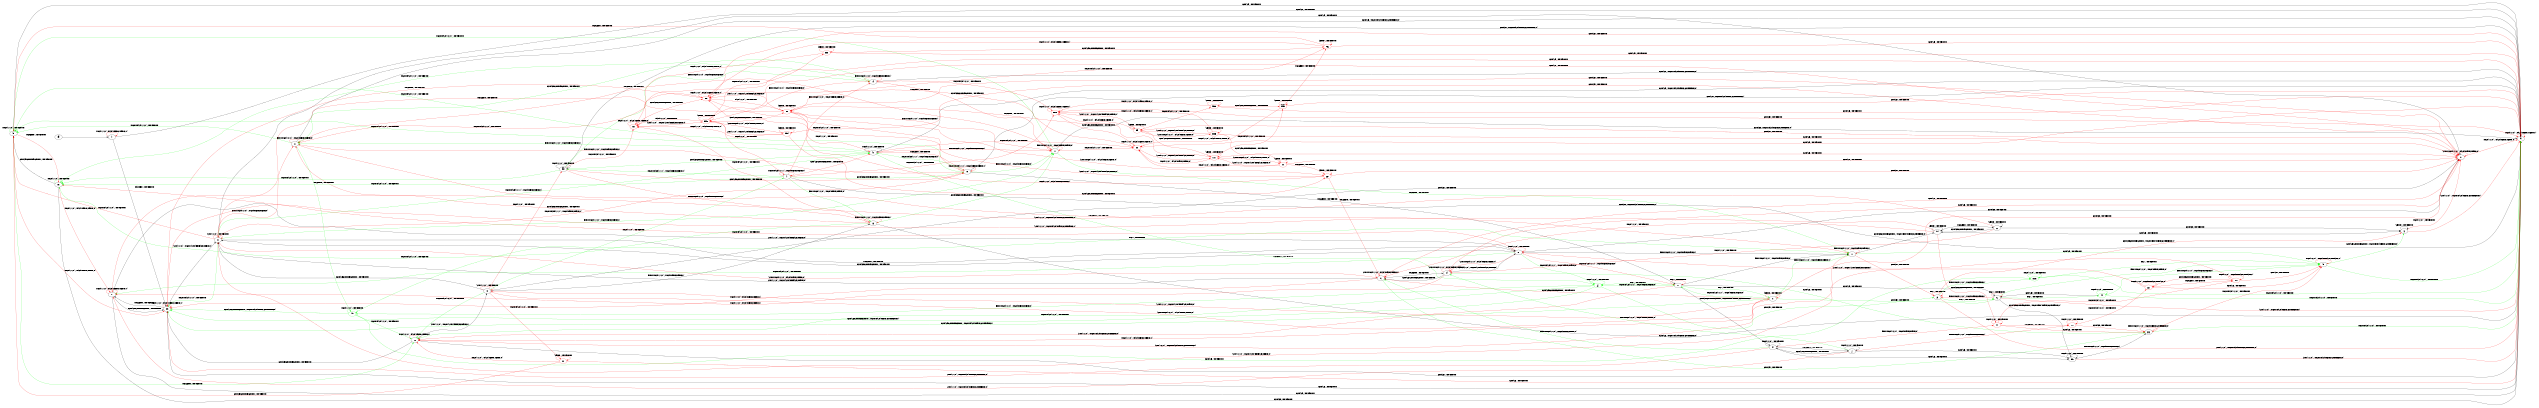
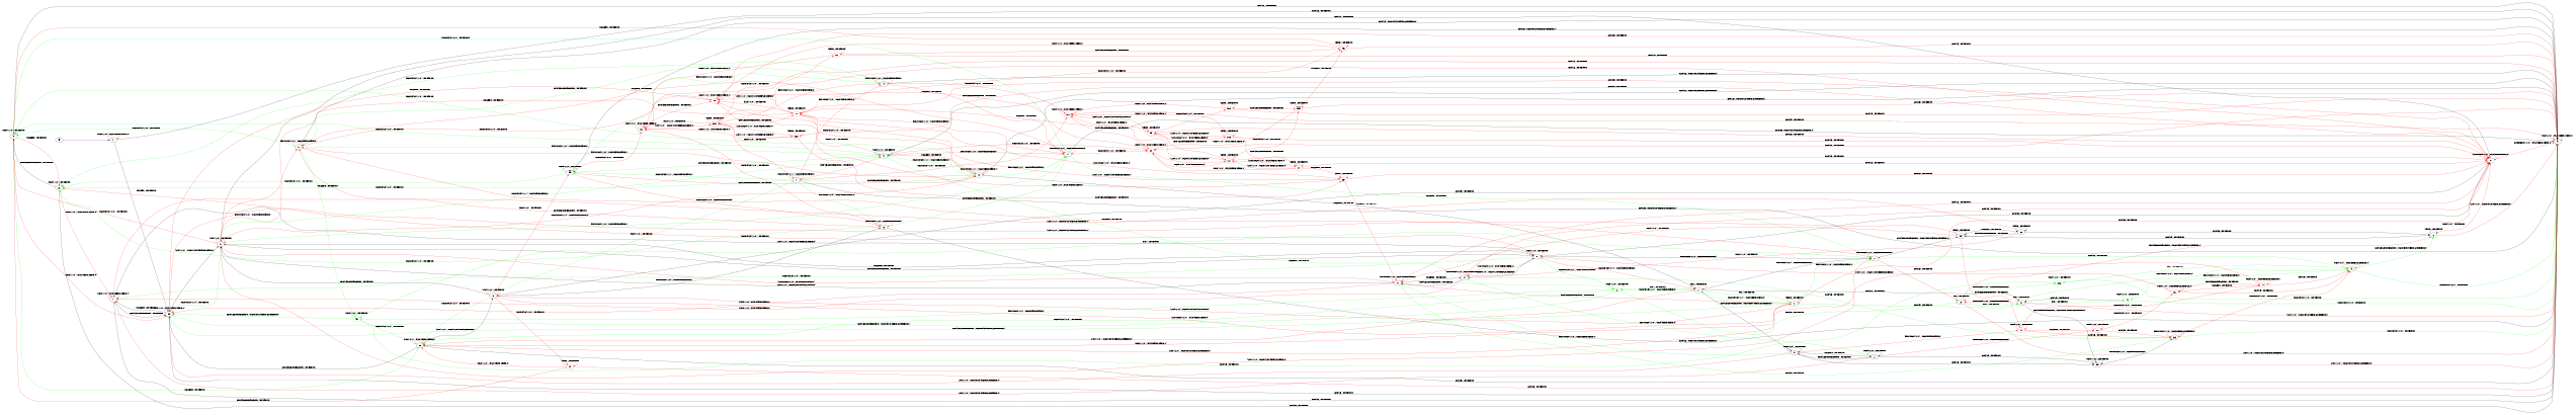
  digraph {
    "Incoming time"=104.94354176521301
    "Outgoing time"=102.05271530151367
    Output="{'States': 60, 'Transitions': 945, 'Filename': '../results/tcp/TCP_FreeBSD_Server-TCP_Windows8_Server-z3-1.dot'}"
    Reference="{'States': 56, 'Transitions': 716, 'Filename': '../subjects/tcp/TCP_FreeBSD_Server.dot'}"
    Solver=z3
    Updated="{'States': 39, 'Transitions': 495, 'Filename': '../subjects/tcp/TCP_Windows8_Server.dot'}"
    "f-measure"=0.4393063583815029
    precision=0.5373737373737374
    rankdir=LR
    recall=0.3715083798882682
    edge [color=red]
    a
    b
    m
    ee
    hh
    r
    n
    x
    u
    o
    s
    g
    l
    aa
    tt [color=red]
    c
    e
    h
    t
    w
    d
    gg
    k
    v
    jj [color=green]
    z
    nn [color=red]
    ss [color=red]
    kk [color=green]
    y
    ii
    q
    p
    dd
    oo [color=red]
    ww [color=red]
    j
    bb
    rr [color=red]
    ll [color=green]
    mm [color=green]
    pp [color=red]
    qq [color=red]
    f
    eee [color=red]
    fff [color=red]
    ggg [color=red]
    hhh [color=red]
    xx [color=red]
    bbb [color=red]
    ccc [color=red]
    ddd [color=red]
    zz [color=red]
    aaa [color=red]
    i
    uu [color=red]
    yy [color=red]
    vv [color=red]
    cc
    ff
    a -> a [label="ACK(V,V,0) / RST(ZERO,ZERO,0)"]
    b -> a [label="CLOSE / TIMEOUT" color=""]
    b -> b [color=green label="ACK(V,V,0) / TIMEOUT"]
    b -> m [label="ACCEPT / TIMEOUT"]
    b -> ee [color=green label="ACCEPT / TIMEOUT"]
    b -> hh [label="ACK(V,V,0) / RST(ZERO,ZERO,0)"]
    m -> a [label="CLOSE / TIMEOUT" color=""]
    m -> b [label="CLOSECONNECTION / TIMEOUT" color=""]
    m -> m [color=green label="ACK(V,V,0) / TIMEOUT"]
    m -> r [label="ACK(V,V,0) / RST(ZERO,ZERO,0)"]
    ee -> a [label="CLOSE / TIMEOUT" color=""]
    ee -> ee [label="ACK(V,V,0) / RST(ZERO,ZERO,0)"]
    ee -> hh [label="CLOSECONNECTION / TIMEOUT" color=""]
    ee -> n [label="SYN(V,V,0) / ACK+SYN(FRESH,NEXT,0)" color=""]
    hh -> a [label="CLOSE / TIMEOUT" color=""]
    hh -> hh [label="ACK(V,V,0) / RST(ZERO,ZERO,0)"]
    hh -> r [label="ACCEPT / TIMEOUT" color=""]
    hh -> x [label="SYN(V,V,0) / ACK+SYN(FRESH,NEXT,0)" color=""]
    r -> a [label="CLOSE / TIMEOUT" color=""]
    r -> hh [label="CLOSECONNECTION / TIMEOUT" color=""]
    r -> r [label="ACK(V,V,0) / RST(ZERO,ZERO,0)"]
    r -> u [label="SYN(V,V,0) / ACK+SYN(FRESH,NEXT,0)" color=""]
    n -> ee [color=green label="ACK+RST(V,V,0) / TIMEOUT"]
    n -> n [label="SYN(V,V,0) / TIMEOUT"]
    n -> x [label="CLOSECONNECTION / TIMEOUT" color=""]
    n -> o [label="CLOSE / TIMEOUT" color=""]
    n -> s [label="SYN+ACK(V,V,0) / RST(NEXT,ZERO,0)"]
    n -> g [label="FIN+ACK(V,V,0) / ACK(NEXT,NEXT,0)" color=""]
    n -> l [color=green label="ACK(V,V,0) / TIMEOUT"]
    n -> aa [label="ACK(V,V,0) / TIMEOUT"]
    n -> tt [label="ACK+RST(V,V,0) / TIMEOUT"]
    x -> b [label="ACK+RST(V,V,0) / TIMEOUT"]
    x -> hh [color=green label="ACK+RST(V,V,0) / TIMEOUT"]
    x -> x [label="SYN(V,V,0) / TIMEOUT"]
    x -> u [label="ACCEPT / TIMEOUT" color=""]
    x -> o [label="CLOSE / TIMEOUT" color=""]
    x -> c [label="SYN+ACK(V,V,0) / RST(NEXT,ZERO,0)"]
    x -> e [label="ACK+PSH(V,V,1) / ACK(NEXT,NEXT,0)"]
    x -> h [color=green label="ACK+PSH(V,V,1) / ACK(NEXT,NEXT,0)"]
    x -> t [color=green label="FIN+ACK(V,V,0) / ACK(NEXT,NEXT,0)"]
    x -> w [label="FIN+ACK(V,V,0) / ACK(NEXT,NEXT,0)"]
    u -> m [label="ACK+RST(V,V,0) / TIMEOUT"]
    u -> r [color=green label="ACK+RST(V,V,0) / TIMEOUT"]
    u -> x [label="CLOSECONNECTION / TIMEOUT" color=""]
    u -> u [label="SYN(V,V,0) / TIMEOUT"]
    u -> o [label="CLOSE / TIMEOUT" color=""]
    u -> d [label="SYN+ACK(V,V,0) / RST(NEXT,ZERO,0)"]
    u -> v [label="ACK+PSH(V,V,1) / ACK(NEXT,NEXT,0)"]
    u -> jj [color=green label="ACK+PSH(V,V,1) / ACK(NEXT,NEXT,0)"]
    u -> z [label="FIN+ACK(V,V,0) / ACK(NEXT,NEXT,0)" color=""]
-   o -> a [label="ACK(V,V,0) / RST(NEXT,ZERO,0)"]
+   o -> a [label="CURRENT(V,V,0) / RST(NEXT,ZERO,0)"]
    o -> o [label="SYN+ACK(V,V,0) / RST(NEXT,ZERO,0)"]
    s -> ee [label="ACK(V,V,0) / RST(NEXT,ZERO,0)"]
    s -> hh [color=green label="CLOSECONNECTION / ACK+RST(NEXT,CURRENT,0)"]
    s -> n [label="SYN(V,V,0) / ACK+SYN(FRESH,NEXT,0)"]
    s -> o [label="CLOSE / TIMEOUT"]
    s -> s [label="SEND / TIMEOUT"]
    s -> c [label="CLOSECONNECTION / TIMEOUT"]
    s -> v [color=green label="ACK+PSH(V,V,1) / ACK(NEXT,NEXT,0)"]
    s -> z [color=green label="FIN+ACK(V,V,0) / ACK(NEXT,NEXT,0)"]
    s -> q [color=green label="CLOSE / TIMEOUT"]
    g -> a [label="CLOSE / ACK+RST(NEXT,CURRENT,0)" color=""]
    g -> m [color=green label="ACK+RST(V,V,0) / TIMEOUT"]
    g -> g [label="FIN+ACK(V,V,0) / ACK(NEXT,NEXT,0)"]
    g -> t [color=green label="CLOSECONNECTION / TIMEOUT"]
    g -> w [label="CLOSECONNECTION / TIMEOUT"]
    g -> xx [label="ACK+RST(V,V,0) / TIMEOUT"]
    l -> a [label="CLOSE / ACK+RST(NEXT,CURRENT,0)" color=""]
    l -> m [color=green label="ACK+RST(V,V,0) / TIMEOUT"]
    l -> g [color=green label="FIN+ACK(V,V,0) / ACK(NEXT,NEXT,0)"]
    l -> l [label="ACK+PSH(V,V,1) / ACK(NEXT,NEXT,0)"]
    l -> aa [color=green label="ACK+PSH(V,V,1) / ACK(NEXT,NEXT,0)"]
    l -> e [color=green label="CLOSECONNECTION / TIMEOUT"]
    l -> h [label="CLOSECONNECTION / TIMEOUT"]
    l -> f [label="FIN+ACK(V,V,0) / ACK(NEXT,NEXT,0)"]
    l -> eee [label="ACK+RST(V,V,0) / TIMEOUT"]
    aa -> a [label="CLOSE / ACK+RST(NEXT,CURRENT,0)" color=""]
    aa -> m [color=green label="ACK+RST(V,V,0) / TIMEOUT"]
    aa -> g [label="FIN+ACK(V,V,0) / ACK(NEXT,NEXT,0)"]
    aa -> aa [label="ACK(V,V,0) / TIMEOUT" color=""]
    aa -> e [label="CLOSECONNECTION / TIMEOUT"]
    aa -> h [color=green label="CLOSECONNECTION / TIMEOUT"]
    aa -> f [color=green label="FIN+ACK(V,V,0) / ACK(NEXT,NEXT,0)"]
    aa -> xx [label="ACK+RST(V,V,0) / TIMEOUT"]
    tt -> a [label="CLOSE / TIMEOUT"]
    tt -> b [label="CLOSECONNECTION / TIMEOUT"]
    tt -> ee [label="ACK(V,V,0) / RST(ZERO,ZERO,0)"]
    tt -> tt [label="SEND / TIMEOUT"]
    c -> hh [label="ACK(V,V,0) / RST(NEXT,ZERO,0)"]
    c -> x [label="SYN(V,V,0) / ACK+SYN(FRESH,NEXT,0)" color=""]
    c -> o [label="CLOSE / TIMEOUT"]
    c -> c [label="SYN+ACK(V,V,0) / RST(NEXT,ZERO,0)"]
    c -> d [label="ACCEPT / TIMEOUT" color=""]
    c -> gg [color=green label="CLOSE / TIMEOUT"]
    e -> a [label="CLOSE / ACK+RST(NEXT,CURRENT,0)" color=""]
    e -> b [color=green label="ACK+RST(V,V,0) / TIMEOUT"]
    e -> e [label="ACK+PSH(V,V,1) / ACK(NEXT,NEXT,0)"]
    e -> h [color=green label="ACK+PSH(V,V,1) / ACK(NEXT,NEXT,0)"]
    e -> t [color=green label="FIN+ACK(V,V,0) / ACK(NEXT,NEXT,0)"]
    e -> w [label="FIN+ACK(V,V,0) / ACK(NEXT,NEXT,0)"]
    e -> v [label="ACCEPT / TIMEOUT" color=""]
    e -> nn [label="ACK+RST(V,V,0) / TIMEOUT"]
    h -> a [label="CLOSE / ACK+RST(NEXT,CURRENT,0)" color=""]
    h -> b [color=green label="ACK+RST(V,V,0) / TIMEOUT"]
    h -> e [label="ACCEPT / TIMEOUT"]
    h -> h [label="ACK(V,V,0) / TIMEOUT" color=""]
    h -> t [label="FIN+ACK(V,V,0) / ACK(NEXT,NEXT,0)"]
    h -> w [color=green label="FIN+ACK(V,V,0) / ACK(NEXT,NEXT,0)"]
    h -> jj [color=green label="ACCEPT / TIMEOUT"]
    h -> ss [label="ACK+RST(V,V,0) / TIMEOUT"]
    t -> a [label="CLOSE / ACK+RST(NEXT,CURRENT,0)" color=""]
    t -> b [color=green label="ACK+RST(V,V,0) / TIMEOUT"]
    t -> t [label="FIN+ACK(V,V,0) / ACK(NEXT,NEXT,0)"]
    t -> w [label="ACCEPT / TIMEOUT"]
    t -> z [color=green label="ACCEPT / TIMEOUT"]
    t -> ss [label="ACK+RST(V,V,0) / TIMEOUT"]
    w -> a [label="CLOSE / ACK+RST(NEXT,CURRENT,0)" color=""]
    w -> b [color=green label="ACK+RST(V,V,0) / TIMEOUT"]
    w -> w [label="FIN+ACK(V,V,0) / ACK(NEXT,NEXT,0)"]
    w -> z [label="ACCEPT / TIMEOUT"]
    w -> nn [label="ACK+RST(V,V,0) / TIMEOUT"]
    w -> kk [color=green label="ACCEPT / TIMEOUT"]
    d -> r [label="ACK(V,V,0) / RST(NEXT,ZERO,0)"]
    d -> u [label="SYN(V,V,0) / ACK+SYN(FRESH,NEXT,0)" color=""]
    d -> o [label="CLOSE / TIMEOUT"]
    d -> c [label="CLOSECONNECTION / TIMEOUT" color=""]
    d -> d [label="SYN+ACK(V,V,0) / RST(NEXT,ZERO,0)"]
    d -> gg [color=green label="CLOSE / TIMEOUT"]
    gg -> a [color=green label="ACK+RST(V,V,0) / TIMEOUT"]
    gg -> gg [label="FIN+ACK(V,V,0) / ACK(NEXT,CURRENT,0)"]
    gg -> k [label="ACK+RST(V,V,0) / TIMEOUT"]
    k -> a [color=green label="ACK+RST(V,V,0) / TIMEOUT"]
    k -> k [label="ACK(V,V,0) / ACK(FRESH,FRESH,0)"]
    k -> y [color=green label="CLOSECONNECTION / ACK+FIN(NEXT,CURRENT,0)"]
    v -> ee [label="SYN(V,V,0) / ACK+RST(NEXT,CURRENT,0)"]
    v -> s [color=green label="RCV / TIMEOUT"]
    v -> v [label="RCV / TIMEOUT"]
    v -> jj [color=green label="ACK+PSH(V,V,1) / ACK(NEXT,NEXT,0)"]
    v -> z [label="FIN+ACK(V,V,0) / ACK(NEXT,NEXT,0)" color=""]
    v -> ii [label="CLOSECONNECTION / ACK+FIN(NEXT,CURRENT,0)" color=""]
    v -> q [label="CLOSE / TIMEOUT" color=""]
    jj -> ee [color=green label="ACK+RST(V,V,0) / TIMEOUT"]
    jj -> hh [color=green label="CLOSECONNECTION / ACK+RST(NEXT,CURRENT,0)"]
    jj -> v [color=green label="RCV / TIMEOUT"]
    jj -> jj [color=green label="ACK(V,V,0) / TIMEOUT"]
    jj -> kk [color=green label="FIN+ACK(V,V,0) / ACK(NEXT,NEXT,0)"]
    jj -> p [color=green label="CLOSE / TIMEOUT"]
    z -> ee [label="SYN(V,V,0) / ACK+RST(NEXT,CURRENT,0)"]
    z -> k [color=green label="CLOSE / TIMEOUT"]
    z -> z [label="FIN+ACK(V,V,0) / ACK(NEXT,NEXT,0)"]
    z -> p [label="CLOSE / TIMEOUT"]
    z -> dd [label="CLOSECONNECTION / ACK+FIN(NEXT,CURRENT,0)" color=""]
    nn -> a [label="CLOSE / TIMEOUT"]
    nn -> hh [label="ACCEPT / TIMEOUT"]
    nn -> nn [label="ACK(V,V,0) / RST(ZERO,ZERO,0)"]
    nn -> oo [label="SYN(V,V,0) / ACK+SYN(FRESH,NEXT,0)"]
    ss -> a [label="CLOSE / TIMEOUT"]
    ss -> nn [label="ACCEPT / TIMEOUT"]
    ss -> ss [label="ACK(V,V,0) / RST(ZERO,ZERO,0)"]
    ss -> ww [label="SYN(V,V,0) / ACK+SYN(FRESH,NEXT,0)"]
    kk -> ee [color=green label="ACK+RST(V,V,0) / TIMEOUT"]
    kk -> hh [color=green label="CLOSECONNECTION / ACK+RST(NEXT,CURRENT,0)"]
    kk -> z [color=green label="RCV / TIMEOUT"]
    kk -> kk [color=green label="ACK(V,V,0) / TIMEOUT"]
    kk -> mm [color=green label="CLOSE / TIMEOUT"]
    y -> a [label="SYN(V,V,0) / ACK+RST(NEXT,CURRENT,0)"]
    y -> o [label="ACK(V,V,0) / TIMEOUT"]
    y -> y [label="SEND / TIMEOUT" color=""]
    ii -> hh [label="SYN(V,V,0) / ACK+RST(NEXT,CURRENT,0)"]
    ii -> c [color=green label="FIN+ACK(V,V,0) / ACK(NEXT,NEXT,0)"]
    ii -> ii [label="ACK(V,V,0) / TIMEOUT" color=""]
    ii -> j [label="ACCEPT / TIMEOUT" color=""]
    ii -> bb [label="CLOSE / TIMEOUT" color=""]
    ii -> rr [label="FIN+ACK(V,V,0) / ACK(NEXT,NEXT,0)"]
    q -> a [label="SYN(V,V,0) / ACK+RST(NEXT,CURRENT,0)"]
    q -> k [color=green label="FIN+ACK(V,V,0) / ACK(NEXT,NEXT,0)"]
    q -> q [label="RCV / TIMEOUT"]
    q -> p [label="FIN+ACK(V,V,0) / ACK(NEXT,NEXT,0)"]
    q -> bb [label="CLOSECONNECTION / ACK+FIN(NEXT,CURRENT,0)" color=""]
    q -> ll [color=green label="RCV / TIMEOUT"]
    p -> a [label="SYN(V,V,0) / ACK+RST(NEXT,CURRENT,0)"]
    p -> y [label="CLOSECONNECTION / ACK+FIN(NEXT,CURRENT,0)"]
    p -> q [color=green label="RCV / TIMEOUT"]
    p -> p [label="RCV / TIMEOUT"]
    p -> mm [color=green label="FIN+ACK(V,V,0) / ACK(NEXT,NEXT,0)"]
    dd -> hh [label="SYN(V,V,0) / ACK+RST(NEXT,CURRENT,0)"]
    dd -> c [label="ACK(V,V,0) / TIMEOUT"]
    dd -> y [label="CLOSE / TIMEOUT" color=""]
    dd -> dd [label="SEND / TIMEOUT" color=""]
    dd -> rr [label="CLOSECONNECTION / TIMEOUT"]
    dd -> cc [label="ACCEPT / TIMEOUT" color=""]
    oo -> x [label="ACCEPT / TIMEOUT"]
    oo -> o [label="CLOSE / TIMEOUT"]
    oo -> h [label="ACK(V,V,0) / TIMEOUT"]
    oo -> t [label="FIN+ACK(V,V,0) / ACK(NEXT,NEXT,0)"]
    oo -> nn [label="RST(V,V,0) / TIMEOUT"]
    oo -> oo [label="SEND / TIMEOUT"]
    oo -> pp [label="SYN+ACK(V,V,0) / RST(NEXT,ZERO,0)"]
    oo -> qq [label="ACK+RST(V,V,0) / TIMEOUT"]
    ww -> o [label="CLOSE / TIMEOUT"]
    ww -> ss [label="ACK(V,V,0) / RST(NEXT,ZERO,0)"]
    ww -> oo [label="ACCEPT / TIMEOUT"]
    ww -> ww [label="SEND / TIMEOUT"]
    ww -> zz [label="SYN+ACK(V,V,0) / RST(NEXT,ZERO,0)"]
    ww -> aaa [label="ACK+RST(V,V,0) / TIMEOUT"]
    j -> r [label="SYN(V,V,0) / ACK+RST(NEXT,CURRENT,0)"]
    j -> d [color=green label="FIN+ACK(V,V,0) / ACK(NEXT,NEXT,0)"]
    j -> ii [label="CLOSECONNECTION / TIMEOUT" color=""]
    j -> j [label="ACK(V,V,0) / TIMEOUT" color=""]
    j -> bb [label="CLOSE / TIMEOUT" color=""]
    j -> uu [label="FIN+ACK(V,V,0) / ACK(NEXT,NEXT,0)"]
    bb -> a [label="SYN(V,V,0) / ACK+RST(NEXT,CURRENT,0)"]
    bb -> gg [label="FIN+ACK(V,V,0) / ACK(NEXT,NEXT,0)" color=""]
    bb -> bb [label="ACK(V,V,0) / TIMEOUT" color=""]
    rr -> gg [label="CLOSE / TIMEOUT"]
    rr -> rr [label="ACK(V,V,0) / TIMEOUT"]
    rr -> uu [label="ACCEPT / TIMEOUT"]
    rr -> vv [label="ACK+RST(V,V,0) / TIMEOUT"]
    ll -> a [color=green label="ACK+RST(V,V,0) / TIMEOUT"]
    ll -> k [color=green label="FIN+ACK(V,V,0) / ACK(NEXT,NEXT,0)"]
    ll -> q [color=black label="CLOSE / TIMEOUT"]
    ll -> ll [color=green label="ACK(V,V,0) / TIMEOUT"]
    mm -> a [color=green label="ACK+RST(V,V,0) / TIMEOUT"]
    mm -> k [color=green label="RCV / TIMEOUT"]
    mm -> mm [color=green label="ACK(V,V,0) / TIMEOUT"]
    pp -> o [label="CLOSE / TIMEOUT"]
    pp -> c [label="ACCEPT / TIMEOUT"]
    pp -> nn [label="ACK(V,V,0) / RST(NEXT,ZERO,0)"]
    pp -> oo [label="SYN(V,V,0) / ACK+SYN(FRESH,NEXT,0)"]
    pp -> pp [label="SEND / TIMEOUT"]
    qq -> a [label="CLOSE / TIMEOUT"]
    qq -> b [label="ACCEPT / TIMEOUT"]
    qq -> nn [label="ACK(V,V,0) / RST(ZERO,ZERO,0)"]
    qq -> qq [label="SEND / TIMEOUT"]
    f -> a [label="CLOSE / ACK+RST(NEXT,CURRENT,0)" color=""]
    f -> m [color=green label="ACK+RST(V,V,0) / TIMEOUT"]
    f -> t [label="CLOSECONNECTION / TIMEOUT"]
    f -> w [color=green label="CLOSECONNECTION / TIMEOUT"]
    f -> f [label="FIN+ACK(V,V,0) / ACK(NEXT,NEXT,0)"]
    f -> eee [label="ACK+RST(V,V,0) / TIMEOUT"]
    eee -> a [label="CLOSE / TIMEOUT"]
    eee -> ss [label="CLOSECONNECTION / TIMEOUT"]
    eee -> eee [label="ACK(V,V,0) / RST(ZERO,ZERO,0)"]
    eee -> fff [label="SYN(V,V,0) / ACK+SYN(FRESH,NEXT,0)"]
    fff -> o [label="CLOSE / TIMEOUT"]
    fff -> ww [label="CLOSECONNECTION / TIMEOUT"]
    fff -> eee [label="ACK(V,V,0) / RST(NEXT,ZERO,0)"]
    fff -> fff [label="SEND / TIMEOUT"]
    fff -> ggg [label="SYN+ACK(V,V,0) / RST(NEXT,ZERO,0)"]
    fff -> hhh [label="ACK+RST(V,V,0) / TIMEOUT"]
    ggg -> o [label="CLOSE / TIMEOUT"]
    ggg -> eee [label="ACK(V,V,0) / RST(NEXT,ZERO,0)"]
    ggg -> fff [label="SYN(V,V,0) / ACK+SYN(FRESH,NEXT,0)"]
    ggg -> ggg [label="SEND / TIMEOUT"]
    ggg -> zz [label="CLOSECONNECTION / TIMEOUT"]
    hhh -> a [label="CLOSE / TIMEOUT"]
    hhh -> eee [label="ACK(V,V,0) / RST(ZERO,ZERO,0)"]
    hhh -> hhh [label="SEND / TIMEOUT"]
    hhh -> aaa [label="CLOSECONNECTION / TIMEOUT"]
    xx -> a [label="CLOSE / TIMEOUT"]
    xx -> nn [label="CLOSECONNECTION / TIMEOUT"]
    xx -> xx [label="ACK(V,V,0) / RST(ZERO,ZERO,0)"]
    xx -> bbb [label="SYN(V,V,0) / ACK+SYN(FRESH,NEXT,0)"]
    bbb -> o [label="CLOSE / TIMEOUT"]
    bbb -> l [label="ACK(V,V,0) / TIMEOUT"]
    bbb -> oo [label="CLOSECONNECTION / TIMEOUT"]
    bbb -> f [label="FIN+ACK(V,V,0) / ACK(NEXT,NEXT,0)"]
    bbb -> xx [label="RST(V,V,0) / TIMEOUT"]
    bbb -> bbb [label="SEND / TIMEOUT"]
    bbb -> ccc [label="ACK+RST(V,V,0) / TIMEOUT"]
    bbb -> ddd [label="SYN+ACK(V,V,0) / RST(NEXT,ZERO,0)"]
    ccc -> a [label="CLOSE / TIMEOUT"]
    ccc -> qq [label="CLOSECONNECTION / TIMEOUT"]
    ccc -> xx [label="ACK(V,V,0) / RST(ZERO,ZERO,0)"]
    ccc -> ccc [label="SEND / TIMEOUT"]
    ddd -> o [label="CLOSE / TIMEOUT"]
    ddd -> pp [label="CLOSECONNECTION / TIMEOUT"]
    ddd -> xx [label="ACK(V,V,0) / RST(NEXT,ZERO,0)"]
    ddd -> bbb [label="SYN(V,V,0) / ACK+SYN(FRESH,NEXT,0)"]
    ddd -> ddd [label="SEND / TIMEOUT"]
    zz -> o [label="CLOSE / TIMEOUT"]
    zz -> ss [label="ACK(V,V,0) / RST(NEXT,ZERO,0)"]
    zz -> ww [label="SYN(V,V,0) / ACK+SYN(FRESH,NEXT,0)"]
    zz -> pp [label="ACCEPT / TIMEOUT"]
    zz -> zz [label="SEND / TIMEOUT"]
    aaa -> a [label="CLOSE / TIMEOUT"]
    aaa -> ss [label="ACK(V,V,0) / RST(ZERO,ZERO,0)"]
    aaa -> qq [label="ACCEPT / TIMEOUT"]
    aaa -> aaa [label="SEND / TIMEOUT"]
    i -> a [label="CLOSE / TIMEOUT" color=""]
    i -> hh [label="LISTEN / TIMEOUT" color=""]
    i -> i [label="ACK(V,V,0) / RST(ZERO,ZERO,0)"]
    uu -> gg [label="CLOSE / TIMEOUT"]
    uu -> uu [label="ACK(V,V,0) / TIMEOUT"]
    uu -> yy [label="ACK+RST(V,V,0) / TIMEOUT"]
    yy -> u [label="SYN(V,V,0) / ACK+SYN(FRESH,NEXT,0)"]
    yy -> k [label="CLOSE / TIMEOUT"]
    yy -> yy [label="ACK(V,V,0) / ACK(FRESH,FRESH,0)"]
    yy -> vv [label="CLOSECONNECTION / TIMEOUT"]
    vv -> x [label="SYN(V,V,0) / ACK+SYN(FRESH,NEXT,0)"]
    vv -> k [label="CLOSE / TIMEOUT"]
    vv -> yy [label="ACCEPT / TIMEOUT"]
    vv -> vv [label="ACK(V,V,0) / ACK(FRESH,FRESH,0)"]
    cc -> r [label="SYN(V,V,0) / ACK+RST(NEXT,CURRENT,0)"]
    cc -> d [label="ACK(V,V,0) / TIMEOUT"]
    cc -> y [label="CLOSE / TIMEOUT" color=""]
    cc -> dd [label="CLOSECONNECTION / TIMEOUT" color=""]
    cc -> cc [label="SEND / TIMEOUT" color=""]
    ff -> i [color=""]
  }
